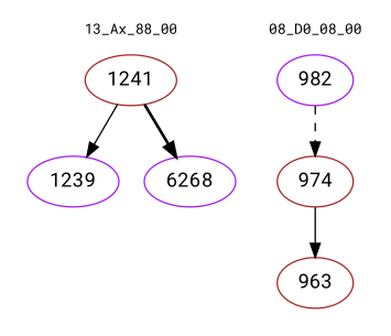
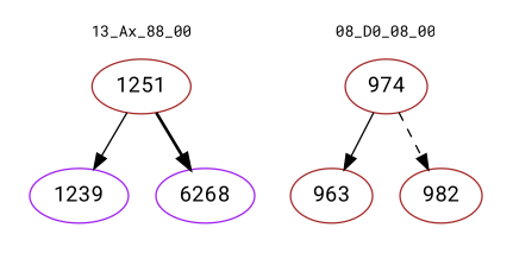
  digraph {
    fontname="Roboto Mono"
    node [color=brown fontname="Roboto Mono"]
    edge [color=black fontname="Roboto Mono" style=solid]
-   n1 [label=1241]
+   n1 [label=1251]
    n2 [color=purple label=1239]
    n3 [color=purple label=6268]
    n4 [label=974]
    n5 [label=963]
-   n6 [color=purple label=982]
+   n6 [label=982]
    subgraph cluster_1 {
      color=white
      fontsize=10
      label="13_Ax_88_00"
      n1
      n2
      n3
    }
    subgraph cluster_2 {
      color=white
      fontsize=10
      label="08_D0_08_00"
      n4
      n5
      n6
    }
    n1 -> n2
    n1 -> n3 [style=bold]
    n4 -> n5
-   n6 -> n4 [style=dashed]
+   n4 -> n6 [style=dashed]
  }
